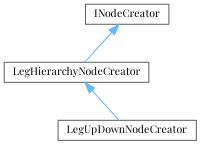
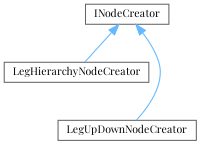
  digraph {
    fontname="Playfair Display"
    rankdir=TB
    node [color=grey40 fillcolor=white fontname="Playfair Display" fontsize=10 shape=box style=filled]
    edge [color=steelblue1 dir=back fontname="Playfair Display" fontsize=10 labelfontname=Helvetica labelfontsize=10 style=solid]
    n1 [height=0.2 label=INodeCreator width=0.4]
    n2 [height=0.2 label=LegHierarchyNodeCreator width=0.4]
    n3 [height=0.2 label=LegUpDownNodeCreator width=0.4]
    n1 -> n2
-   n2 -> n3
+   n1 -> n3
  }
